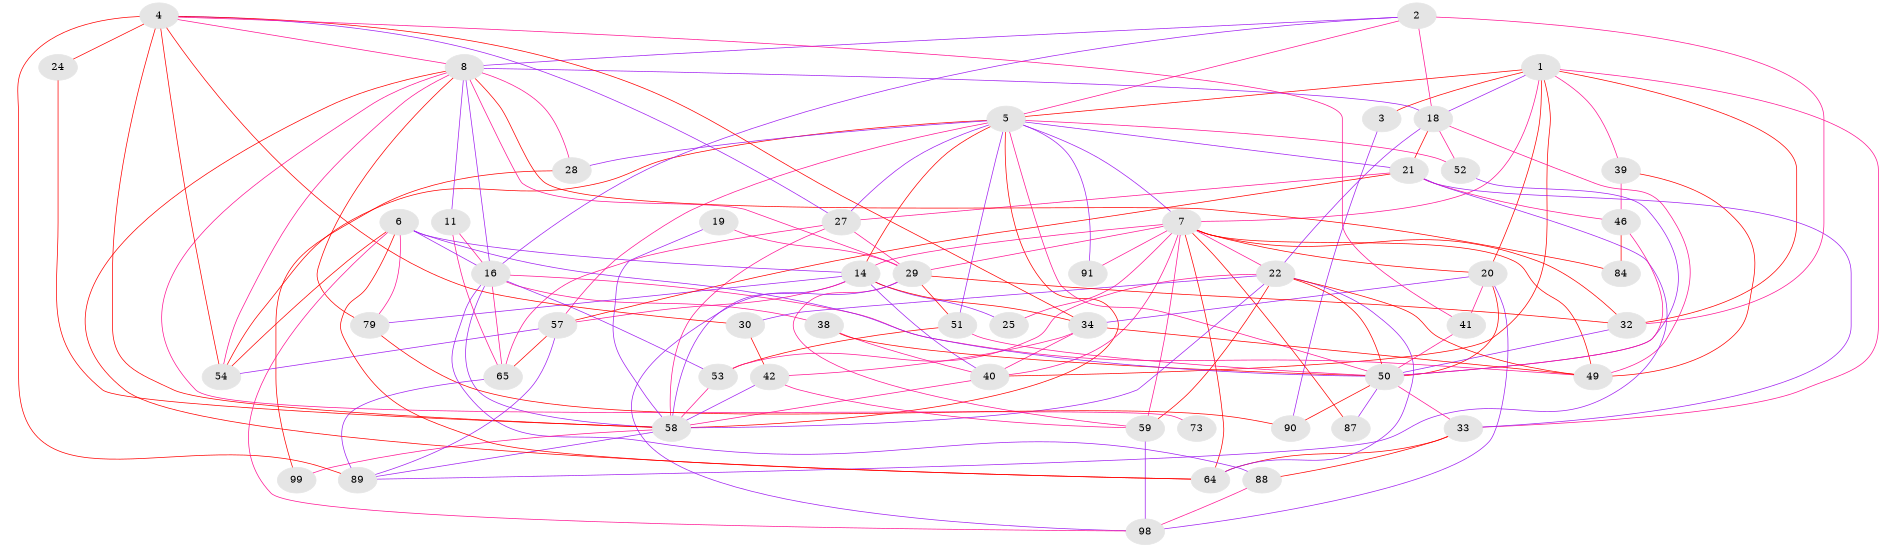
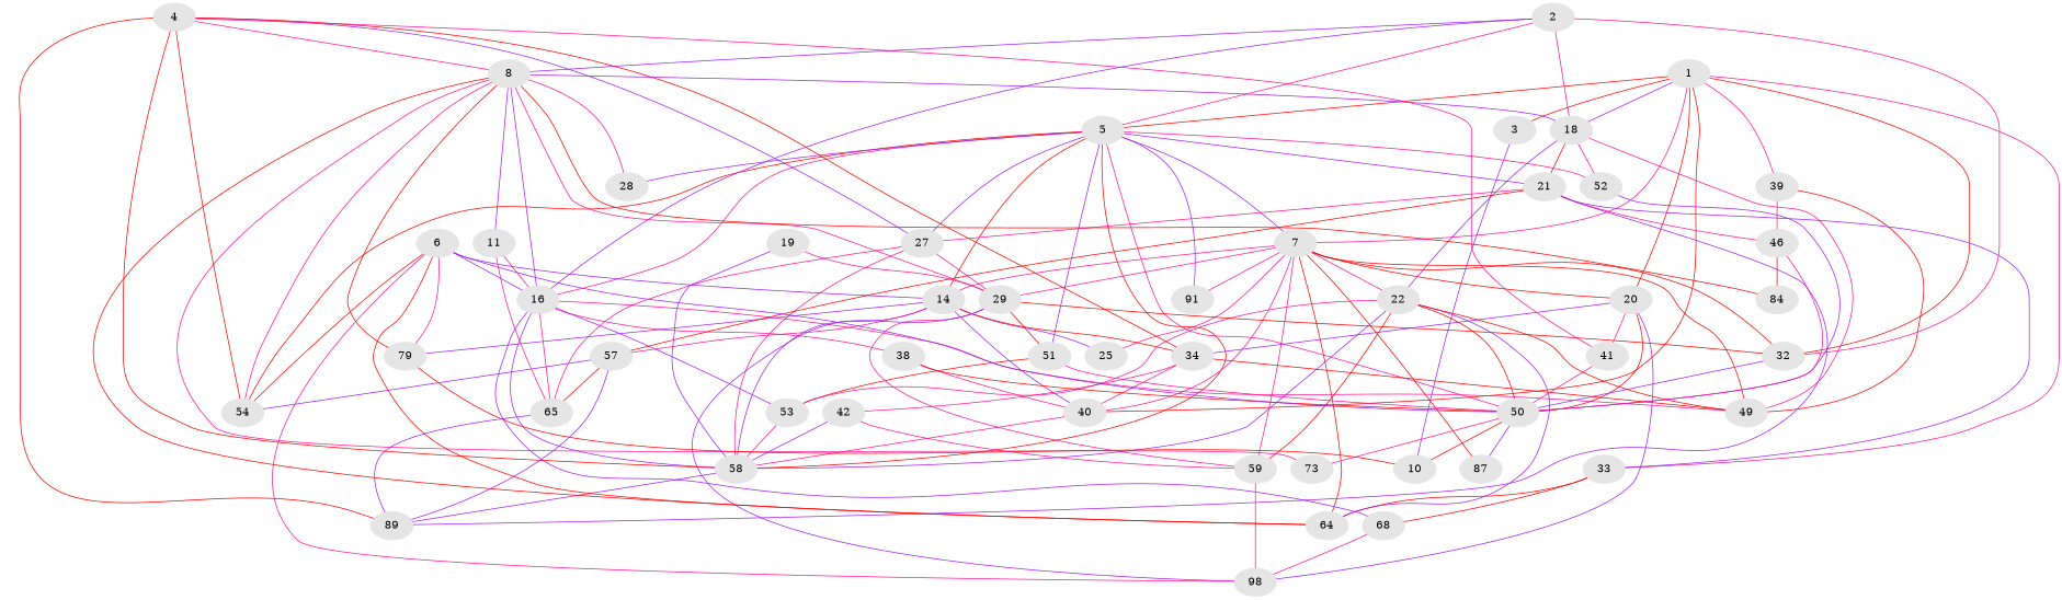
  graph {
    node [color=gray90 style=filled]
    edge [color=deeppink]
    1 [super="+36+56"]
    3
    5 [super="+26+15+10"]
    7 [super="+50+72+31"]
    18 [super="+66"]
    20 [super="+100"]
    32 [super="+67"]
    33
    39
    40 [super="+43+75"]
-   90
+   90 [label=10]
    16 [super="+78"]
    27 [super="+80"]
    54 [super="+61"]
    58 [super="+86+83"]
    14 [super="+23+17"]
    21 [super="+101"]
    28
    51 [super="+70"]
    52
    n21 [label=50 super="+63"]
    91
    64 [super="+85"]
    22 [super="+35"]
    25
    29
    49 [super="+69"]
    59 [super="+93"]
    87
    34
    41 [super="+97"]
    98
-   88
+   88 [label=68]
    46
    2 [super="+47+57"]
    8 [super="+102+76+13"]
    79
    73
    11 [super="+82"]
    84
    65
    38
    53
    4 [super="+9"]
-   24
-   30
    89
    42 [super="+104"]
-   99
    n50 [label=57 super="+95"]
    6 [super="+62+12"]
    19
    1 -- 3 [color=red]
    1 -- 5 [color=red]
    1 -- 7
    1 -- 18 [color=purple weight=2]
    1 -- 20 [color=red]
    1 -- 32 [color=red]
    1 -- 33
    1 -- 39
    1 -- 40 [color=red]
    3 -- 90 [color=purple]
    5 -- 7 [color=purple]
-   5 -- n50
+   5 -- 16
    5 -- 27 [color=purple]
    5 -- 54 [color=red]
    5 -- 58 [color=red]
    5 -- 14 [color=red]
    5 -- 21 [color=purple weight=2]
    5 -- 28 [color=purple]
    5 -- 51 [color=purple weight=2]
    5 -- 52
    5 -- n21
    5 -- 91 [color=purple]
    7 -- 20 [color=red]
    7 -- 32 [color=red]
    7 -- 40
    7 -- 14
    7 -- 91
    7 -- 64 [color=red]
    7 -- 22
    7 -- 25
    7 -- 29
    7 -- 49 [color=red weight=2]
    7 -- 59 [weight=2]
    7 -- 87 [color=red]
    18 -- 21 [color=red]
    18 -- 52
    18 -- 22 [color=purple]
    18 -- 49
    20 -- n21 [color=red weight=2]
    20 -- 34 [color=purple]
    20 -- 41
    20 -- 98 [color=purple]
    32 -- n21 [color=purple]
    33 -- 64 [color=red]
    33 -- 88 [color=red]
    39 -- 49 [color=red]
    39 -- 46
    40 -- 58
    16 -- 58 [color=purple]
    16 -- 49
    16 -- 88 [color=purple]
    16 -- 65
    16 -- 38
    16 -- 53 [color=purple]
    27 -- 58
    27 -- 29
    27 -- 65
    58 -- 89 [color=purple]
-   58 -- 99
    14 -- 40 [color=purple]
    14 -- 58 [color=purple weight=2]
    14 -- 25 [color=purple]
    14 -- 34 [color=red]
    14 -- 79 [color=purple]
    14 -- n50
    21 -- 33 [color=purple]
    21 -- 27
    21 -- 46
    21 -- 89 [color=purple]
    21 -- n50 [color=red]
-   28 -- 99 [color=red]
    51 -- n21
    51 -- 53 [color=red]
    52 -- n21 [color=purple]
    n21 -- 90 [color=red]
    n21 -- 87 [color=purple]
-   n21 -- 33
+   n21 -- 73
    22 -- 58 [color=purple]
    22 -- n21 [color=red]
    22 -- 64 [color=purple]
    22 -- 49 [color=red]
    22 -- 59 [color=red]
    22 -- 53
-   22 -- 30 [color=purple weight=2]
    29 -- 32 [color=red]
    29 -- 51 [color=red]
    29 -- 59
    29 -- 98 [color=purple]
-   59 -- 98 [color=purple]
+   59 -- 98
    34 -- 40
    34 -- 49 [color=red]
    34 -- 42
    41 -- n21
    88 -- 98
    46 -- n21
    46 -- 84 [color=red]
    2 -- 5
    2 -- 18 [weight=2]
    2 -- 32
    2 -- 16 [color=purple]
    2 -- 8 [color=purple]
    8 -- 18 [color=purple]
    8 -- 16 [color=purple]
    8 -- 54
    8 -- 28
    8 -- 64 [color=red]
    8 -- 29
    8 -- 79 [color=red]
    8 -- 73
    8 -- 11 [color=purple]
    8 -- 84 [color=red]
    79 -- 90 [color=red]
    11 -- 16
    11 -- 65
    65 -- 89 [color=purple]
    38 -- 40
    38 -- n21 [color=red]
    53 -- 58
    4 -- 27 [color=purple]
    4 -- 54 [color=red]
    4 -- 58 [color=red]
    4 -- 34 [color=red]
    4 -- 41
    4 -- 8
-   4 -- 24 [color=red]
-   4 -- 30 [color=red]
    4 -- 89 [color=red]
-   24 -- 58 [color=red]
-   30 -- 42 [color=red]
    42 -- 58 [color=purple]
    42 -- 59
    n50 -- 54 [color=purple]
    n50 -- 65 [color=red]
    n50 -- 89 [color=purple]
    6 -- 16 [color=purple]
    6 -- 54 [color=red]
    6 -- 14 [color=purple]
    6 -- n21 [color=purple]
    6 -- 64 [color=red]
    6 -- 98
    6 -- 79
    19 -- 58 [color=purple]
    19 -- 29
  }
